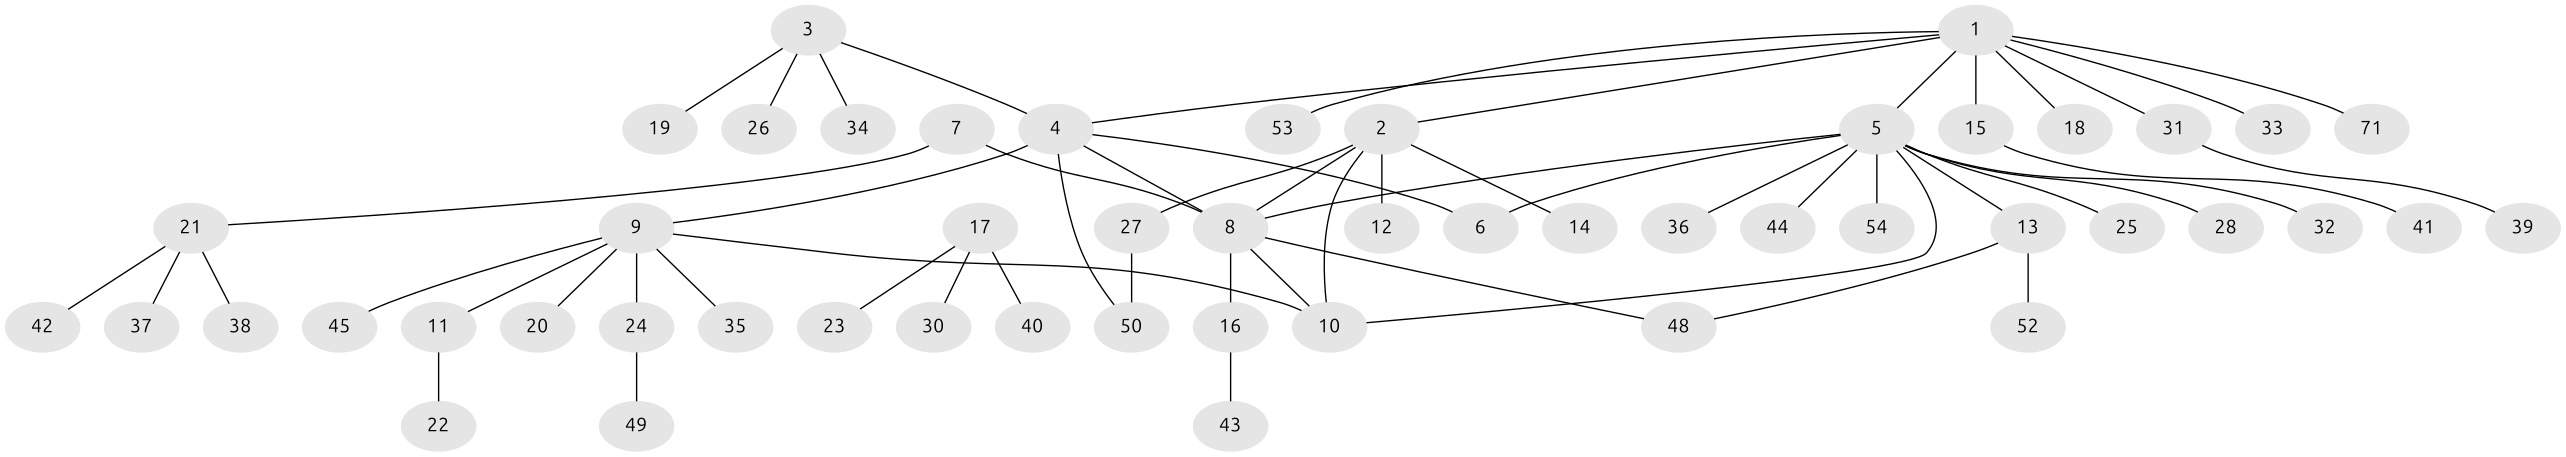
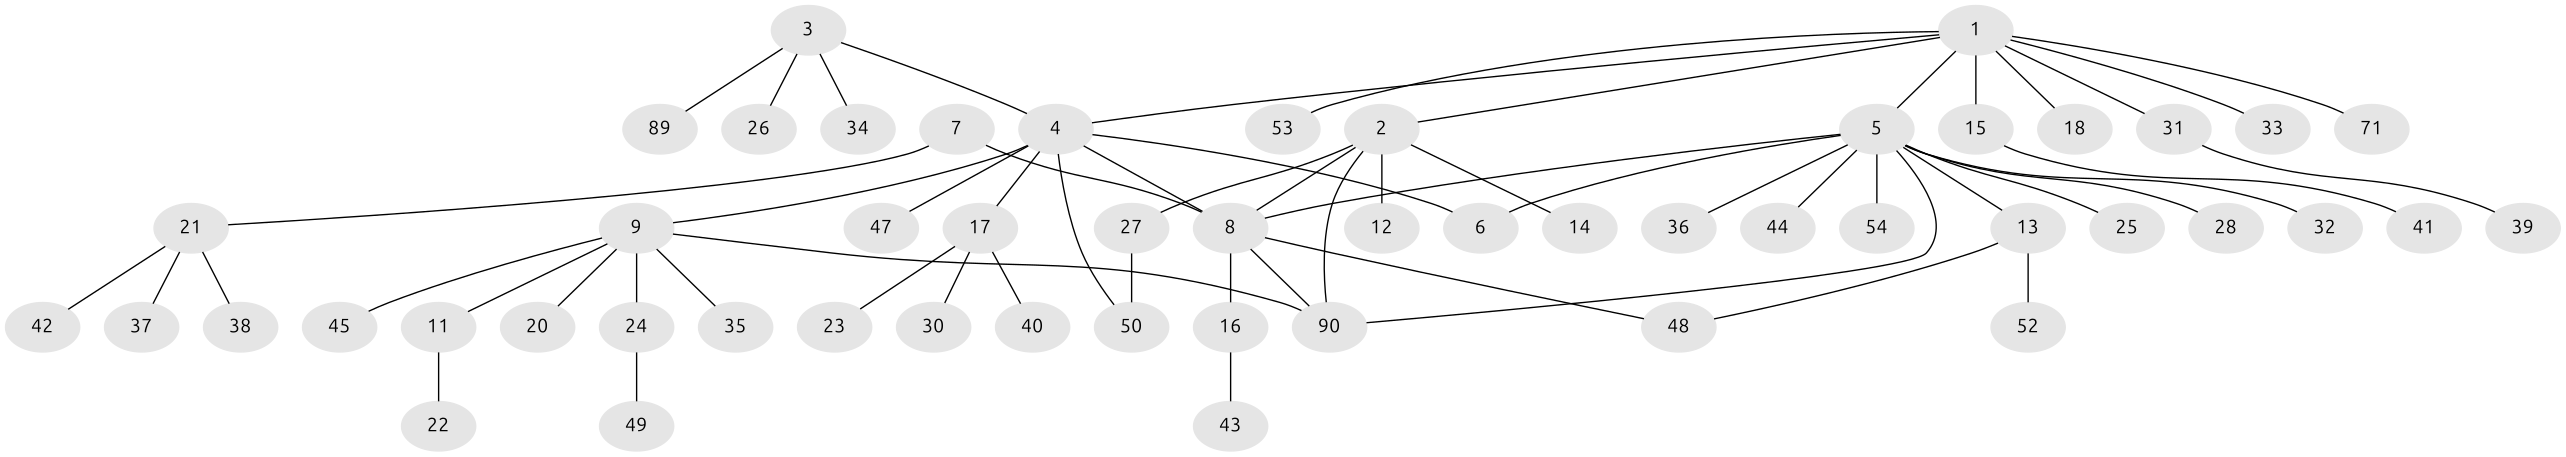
  graph {
    fontname=Ubuntu
    node [color=gray90 fontname=Ubuntu style=filled]
    edge [fontname=Ubuntu]
    1
    2
    4
    5
    15
    18
    31
    33
    n9 [label=71]
    53
    8
-   10
+   10 [label=90]
    12
    14
    27
    6
    9
    17
+   47
    50
    13
    25
    28
    32
    36
    44
    54
    41
    39
    16
    48
    3
-   19
+   19 [label=89]
    26
    34
    11
    20
    24
    35
    45
    23
    30
    40
    52
    7
    21
    37
    38
    42
    43
    22
    49
    1 -- 2
    1 -- 4
    1 -- 5
    1 -- 15
    1 -- 18
    1 -- 31
    1 -- 33
    1 -- n9
    1 -- 53
    2 -- 8
    2 -- 10
    2 -- 12
    2 -- 14
    2 -- 27
    4 -- 8
    4 -- 6
    4 -- 9
+   4 -- 17
+   4 -- 47
    4 -- 50
    5 -- 8
    5 -- 10
    5 -- 6
    5 -- 13
    5 -- 25
    5 -- 28
    5 -- 32
    5 -- 36
    5 -- 44
    5 -- 54
    15 -- 41
    31 -- 39
    8 -- 10
    8 -- 16
    8 -- 48
    27 -- 50
    9 -- 10
    9 -- 11
    9 -- 20
    9 -- 24
    9 -- 35
    9 -- 45
    17 -- 23
    17 -- 30
    17 -- 40
    13 -- 48
    13 -- 52
    16 -- 43
    3 -- 4
    3 -- 19
    3 -- 26
    3 -- 34
    11 -- 22
    24 -- 49
    7 -- 8
    7 -- 21
    21 -- 37
    21 -- 38
    21 -- 42
  }
